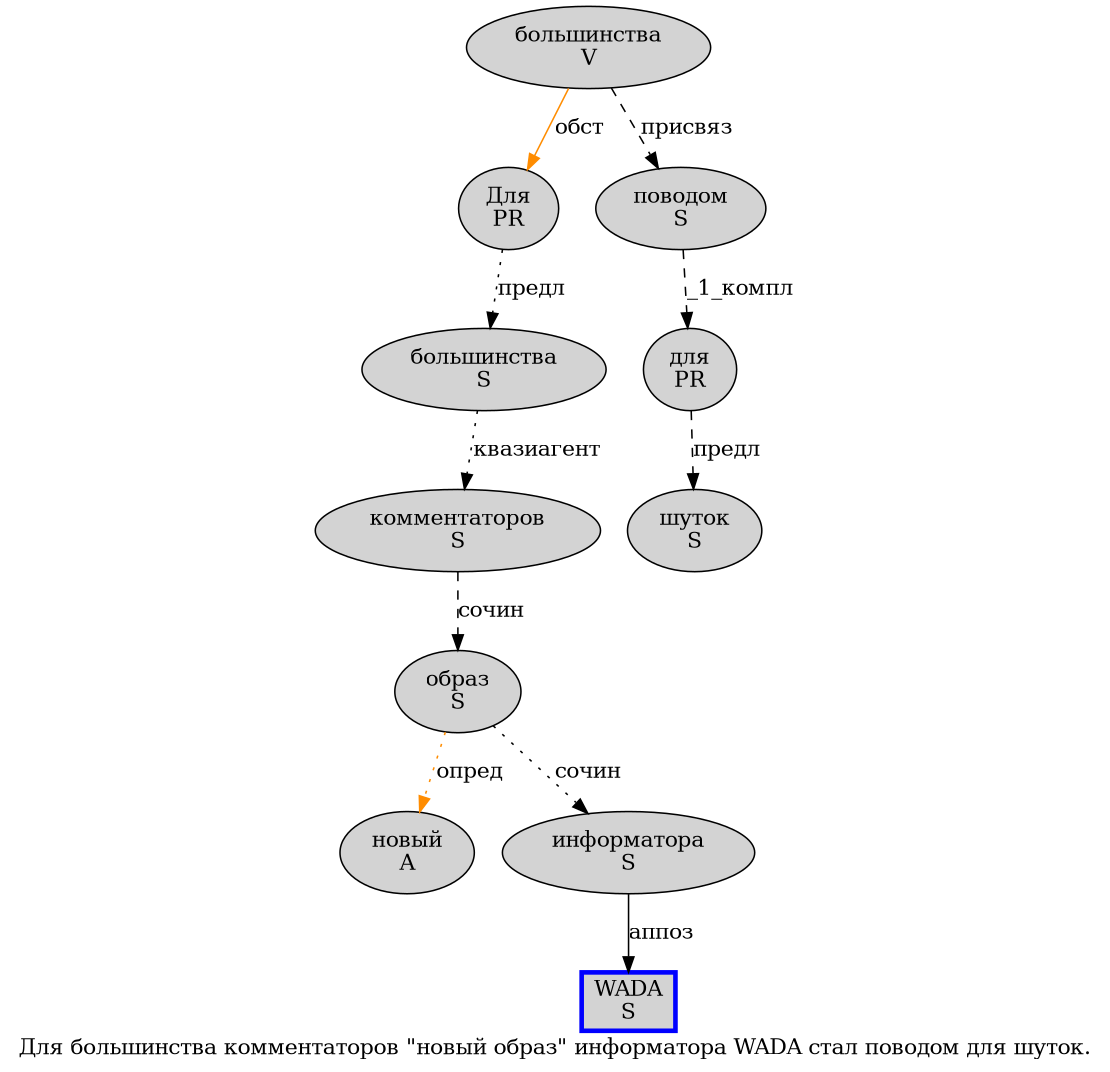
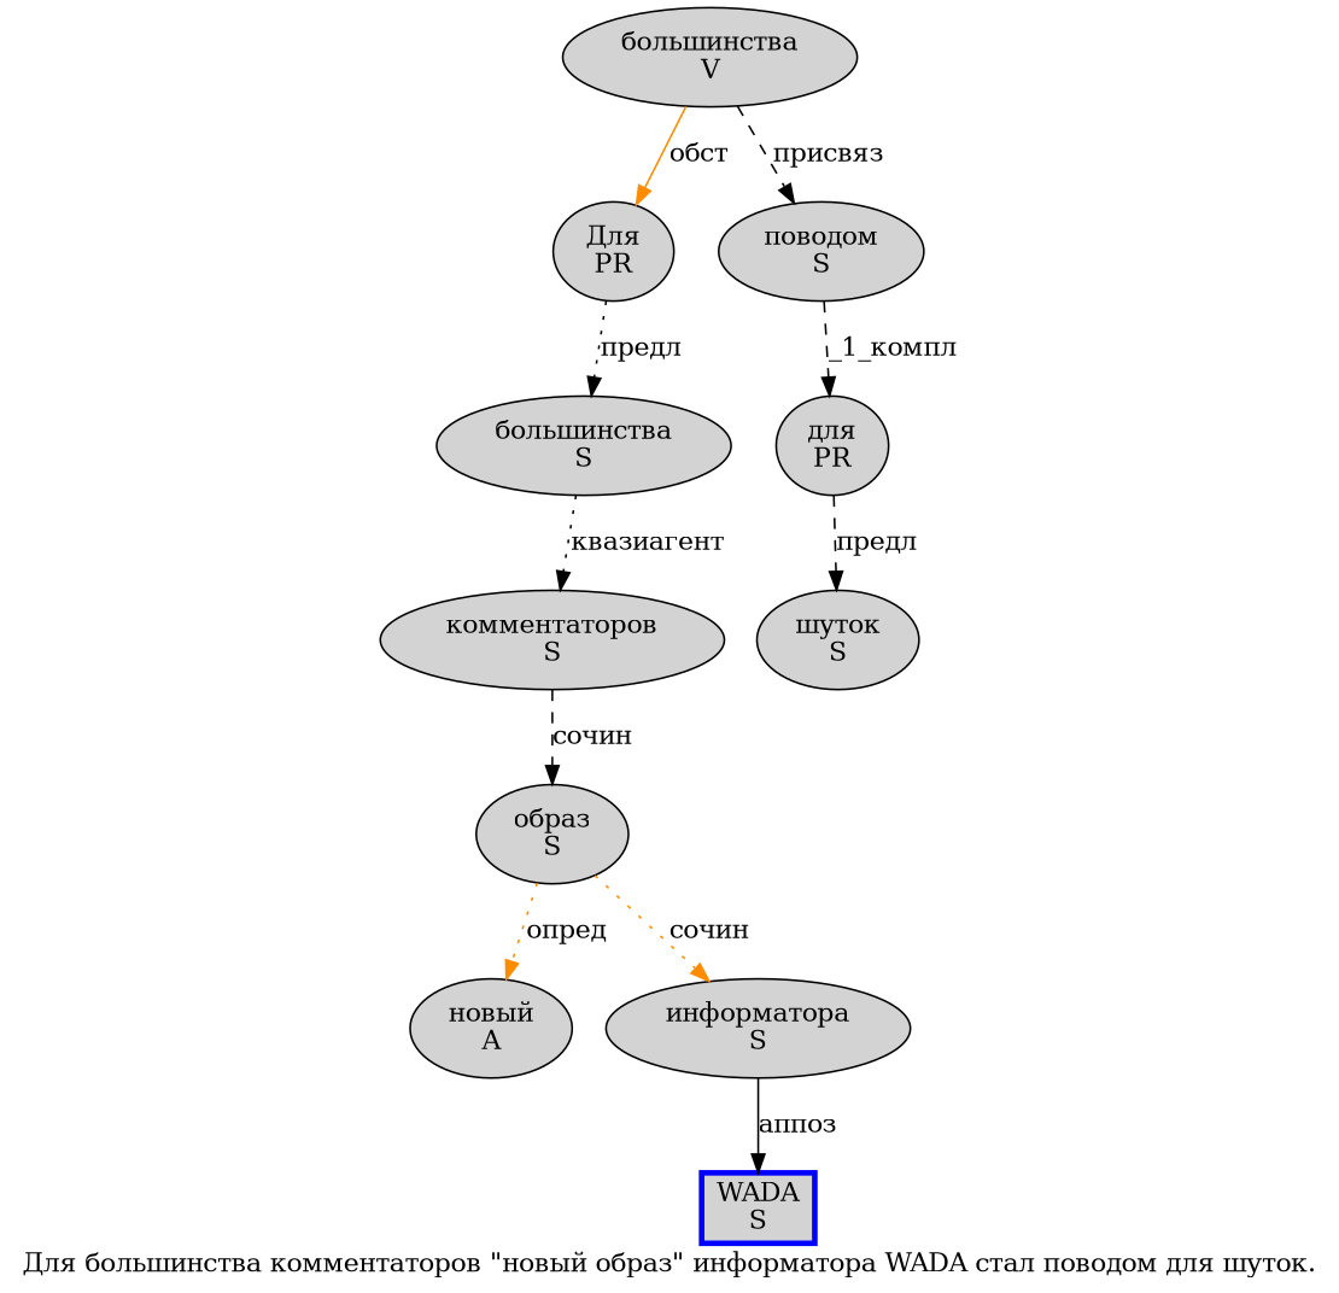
  digraph {
    fontname="DejaVu Serif"
    label="Для большинства комментаторов \"новый образ\" информатора WADA стал поводом для шуток."
    node [fillcolor=lightgray fontname="DejaVu Serif" penwidth=1 shape=ellipse style=filled]
    edge [color=black fontname="DejaVu Serif" style=dotted]
    n1 [label="Для\nPR"]
    n2 [label="большинства\nS"]
    n3 [label="комментаторов\nS"]
    n4 [label="образ\nS"]
    n5 [label="новый\nA"]
    n6 [label="информатора\nS"]
    n7 [color=blue label="WADA\nS" penwidth=3 shape=box]
    n8 [label="большинства\nV"]
    n9 [label="поводом\nS"]
    n10 [label="для\nPR"]
    n11 [label="шуток\nS"]
    n1 -> n2 [label="предл"]
    n2 -> n3 [label="квазиагент"]
    n3 -> n4 [label="сочин" style=dashed]
    n4 -> n5 [color=darkorange label="опред"]
-   n4 -> n6 [label="сочин"]
+   n4 -> n6 [color=darkorange label="сочин"]
    n6 -> n7 [label="аппоз" style=solid]
    n8 -> n1 [color=darkorange label="обст" style=solid]
    n8 -> n9 [label="присвяз" style=dashed]
    n9 -> n10 [label="_1_компл" style=dashed]
    n10 -> n11 [label="предл" style=dashed]
  }
